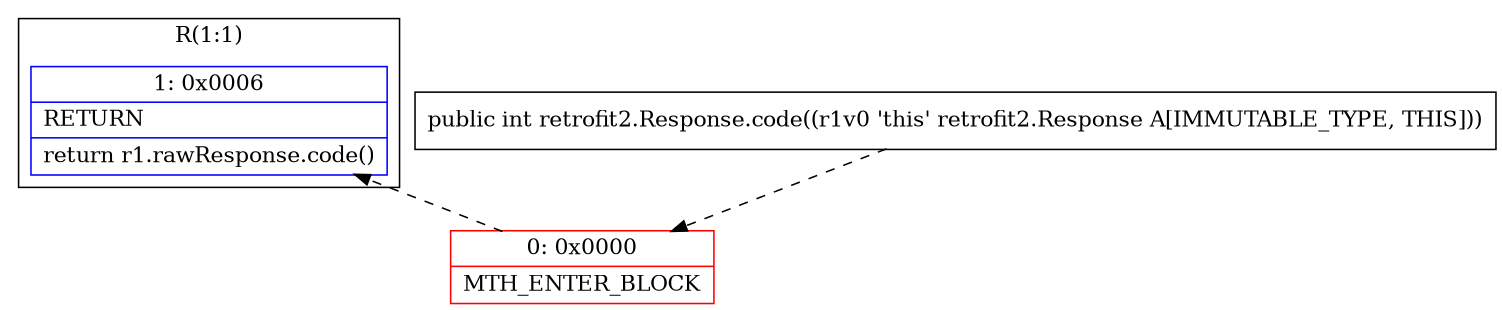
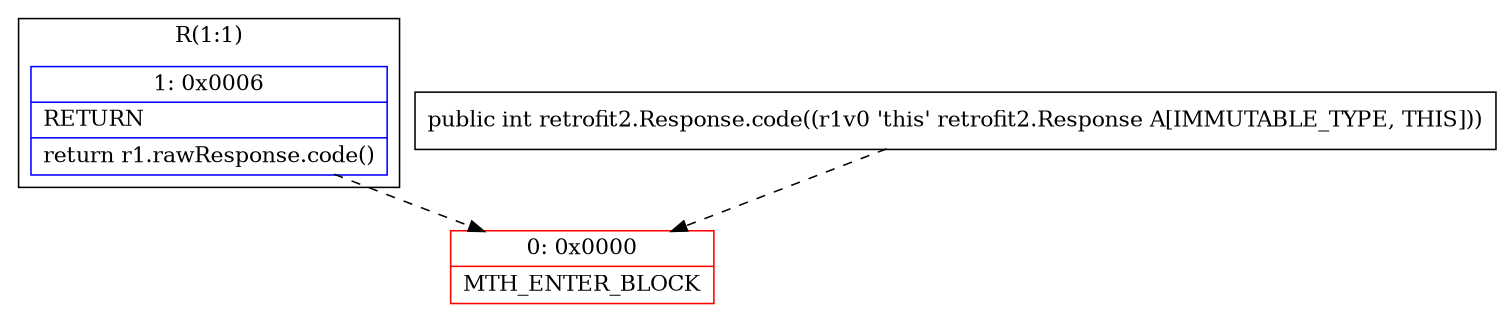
  digraph {
    node [shape=record]
    edge [style=dashed]
    n1 [color=blue label="{1\:\ 0x0006|RETURN\l|return r1.rawResponse.code()\l}"]
    n2 [color=red label="{0\:\ 0x0000|MTH_ENTER_BLOCK\l}"]
    n3 [label="{public int retrofit2.Response.code((r1v0 'this' retrofit2.Response A[IMMUTABLE_TYPE, THIS])) }"]
    subgraph cluster_1 {
      label="R(1:1)"
      n1
    }
-   n2 -> n1
+   n1 -> n2
    n3 -> n2
  }
